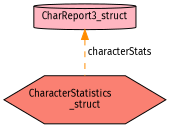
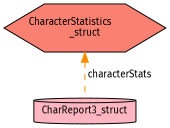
  digraph {
    fontname="Fira Sans"
    node [color=black fontname="Fira Sans" fontsize=10 style=filled]
    n1 [fillcolor=lightpink fontcolor=black height=0.2 label=CharReport3_struct shape=cylinder width=0.4]
    n2 [height=0.2 label="CharacterStatistics\l_struct" shape=hexagon width=0.4 fillcolor=salmon]
-   n1 -> n2 [color=darkorange dir=back fontname="Fira Sans" fontsize=10 label=" characterStats" labelfontname=FreeSans labelfontsize=10 style=dashed]
+   n2 -> n1 [color=darkorange dir=back fontname="Fira Sans" fontsize=10 label=" characterStats" labelfontname=FreeSans labelfontsize=10 style=dashed]
  }
